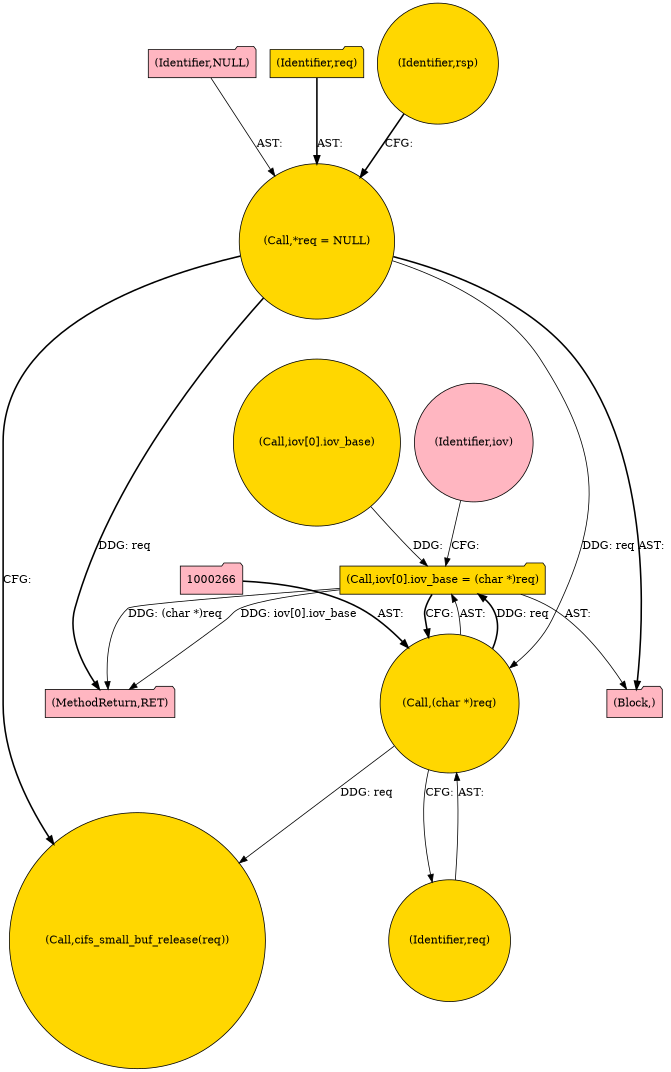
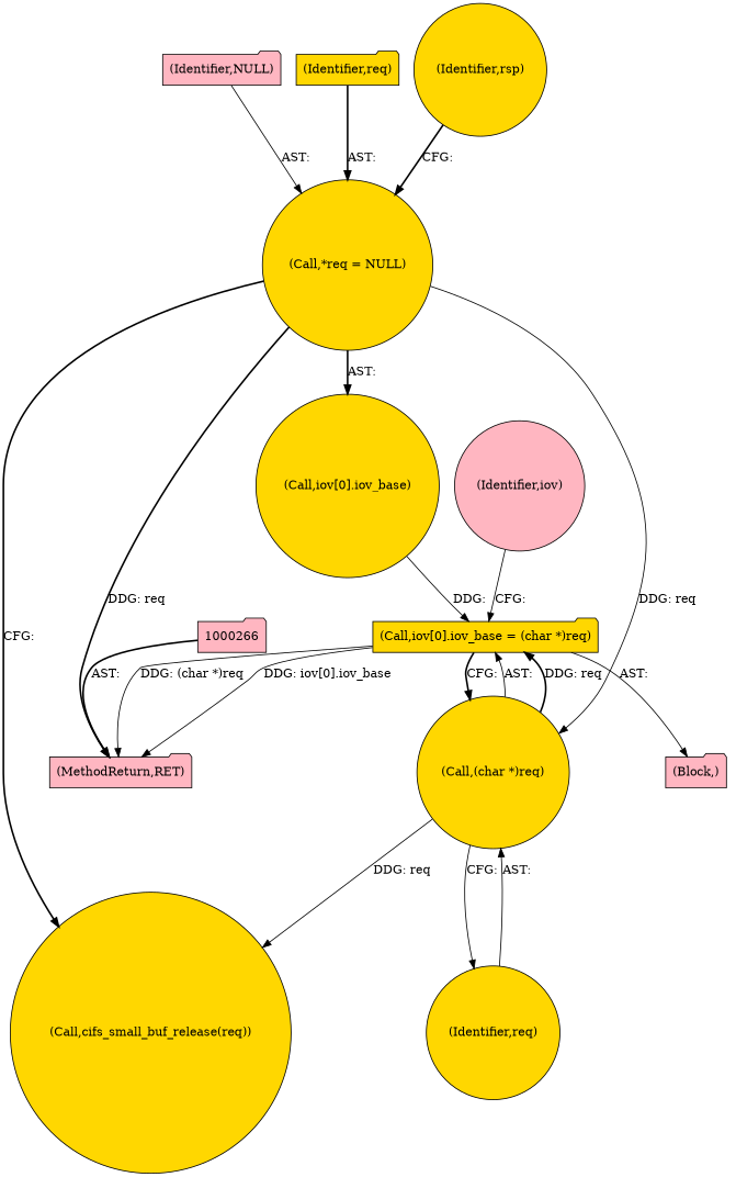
  digraph {
    node [fillcolor=gold shape=circle style=filled]
    edge [style=solid]
    n1 [label="(Call,iov[0].iov_base = (char *)req)" shape=folder]
    n2 [label="(Call,(char *)req)"]
    n3 [fillcolor=lightpink label="(MethodReturn,RET)" shape=folder]
    n4 [fillcolor=lightpink label="(Block,)" shape=folder]
    n5 [label="(Call,cifs_small_buf_release(req))"]
    n6 [label="(Identifier,req)"]
    n7 [label="(Call,*req = NULL)"]
    n8 [fillcolor=lightpink label="(Identifier,NULL)" shape=folder]
    n9 [label="(Identifier,req)" shape=folder]
    n10 [label="(Call,iov[0].iov_base)"]
    n11 [fillcolor=lightpink label="(Identifier,iov)"]
    n12 [label="(Identifier,rsp)"]
    1000266 [fillcolor=lightpink shape=folder]
    n1 -> n2 [label="CFG: " style=bold]
    n1 -> n3 [label="DDG: iov[0].iov_base"]
    n1 -> n3 [label="DDG: (char *)req"]
    n1 -> n4 [label="AST: "]
    n2 -> n1 [label="AST: "]
    n2 -> n1 [label="DDG: req" style=bold]
    n2 -> n5 [label="DDG: req"]
    n2 -> n6 [label="CFG: "]
    n6 -> n2 [label="AST: "]
    n7 -> n2 [label="DDG: req"]
    n7 -> n3 [label="DDG: req" style=bold]
-   n7 -> n4 [label="AST: " style=bold]
+   n7 -> n10 [label="AST: " style=bold]
    n7 -> n5 [label="CFG: " style=bold]
    n8 -> n7 [label="AST: "]
    n9 -> n7 [label="AST: " style=bold]
    n10 -> n1 [label="DDG: "]
    n11 -> n1 [label="CFG: "]
    n12 -> n7 [label="CFG: " style=bold]
-   1000266 -> n2 [label="AST: " style=bold]
+   1000266 -> n3 [label="AST: " style=bold]
  }
